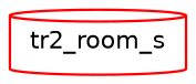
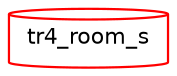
  digraph {
    rankdir=TB
-   n1 [color=red fillcolor=white fontname=Helvetica fontsize=10 height=0.2 label=tr2_room_s shape=cylinder style=filled width=0.4]
+   n1 [color=red fillcolor=white fontname=Helvetica fontsize=10 height=0.2 label=tr4_room_s shape=cylinder style=filled width=0.4]
  }
